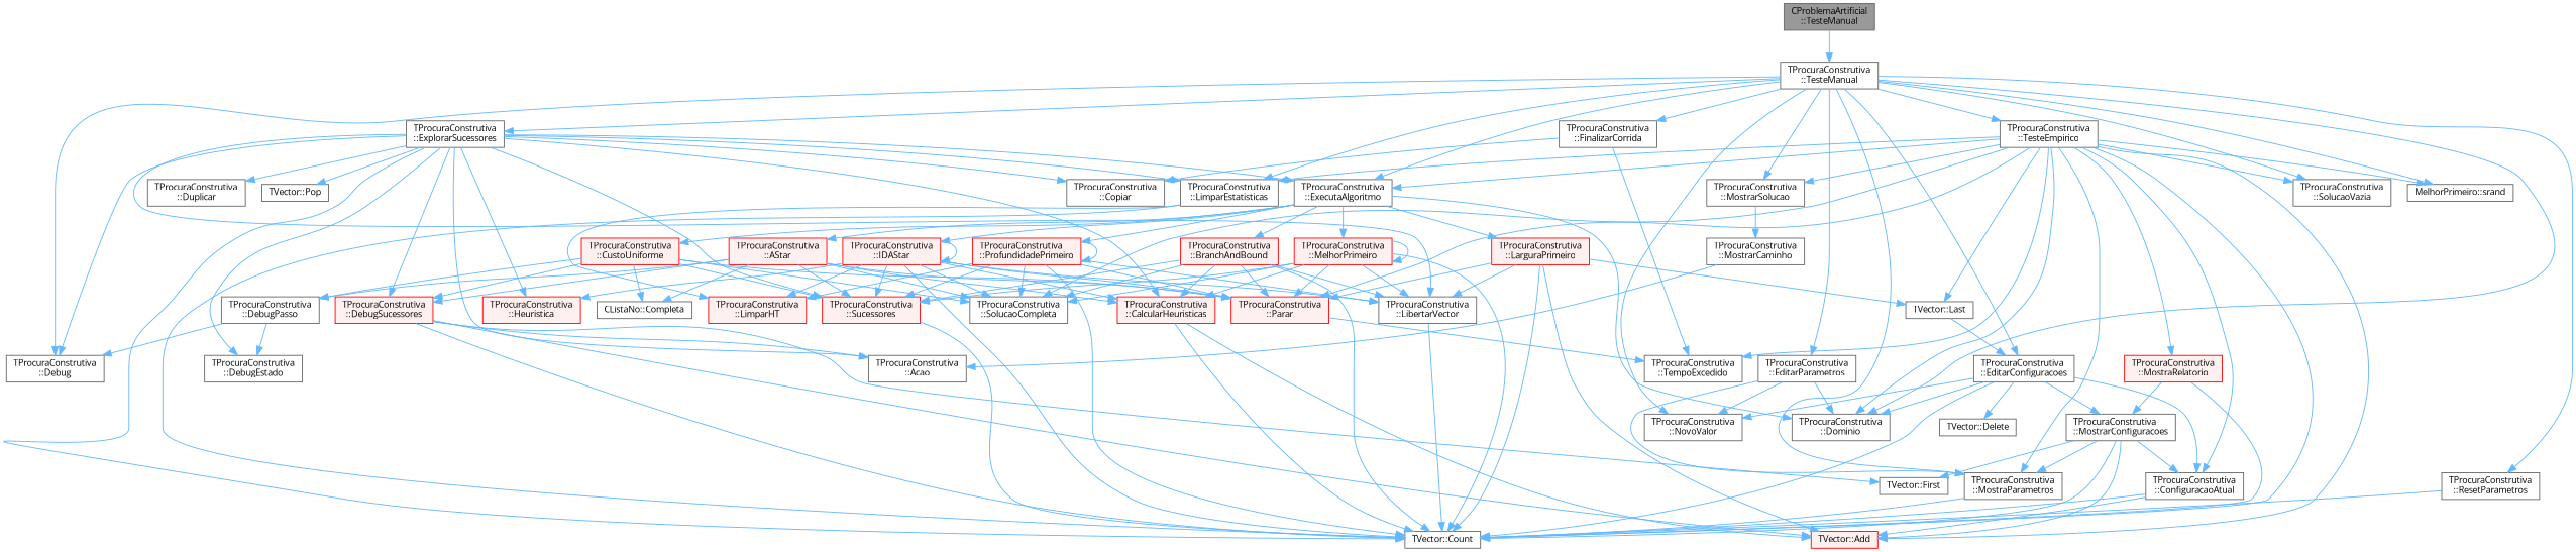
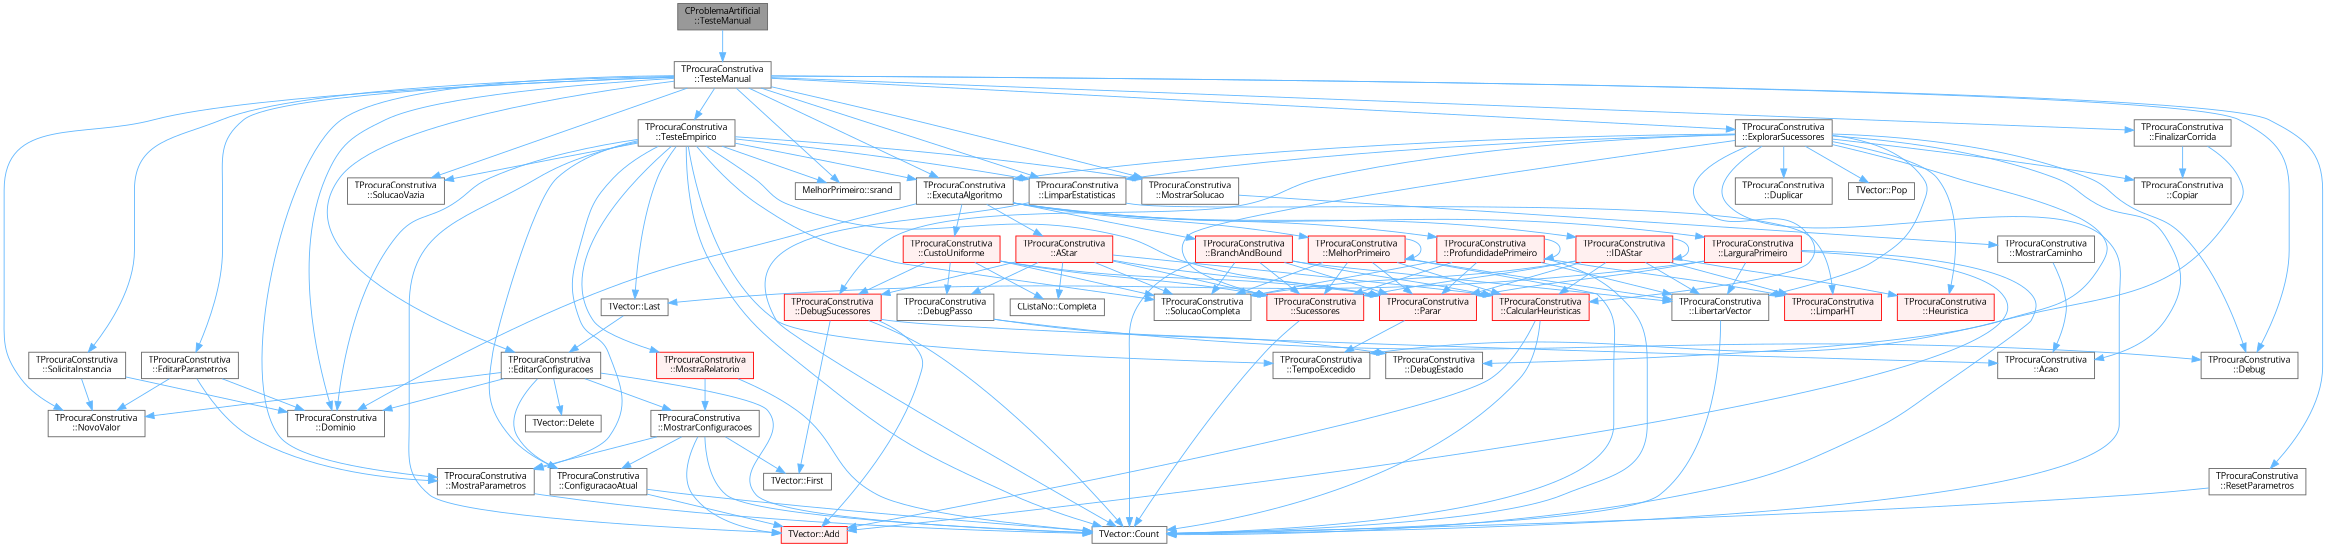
  digraph {
    fontname="Open Sans"
    rankdir=TB
    node [color=grey40 fillcolor=white fontname="Open Sans" fontsize=10 shape=box style=filled]
    edge [color=steelblue1 fontname="Open Sans" fontsize=10 labelfontname=Helvetica labelfontsize=10 style=solid]
    n1 [color=gray40 fillcolor=grey60 fontcolor=black height=0.2 label="CProblemaArtificial\l::TesteManual" width=0.4]
    n2 [height=0.2 label="TProcuraConstrutiva\l::TesteManual" width=0.4]
    n3 [height=0.2 label="TProcuraConstrutiva\l::Debug" width=0.4]
    n4 [height=0.2 label="TProcuraConstrutiva\l::Dominio" width=0.4]
    n5 [height=0.2 label="TProcuraConstrutiva\l::EditarConfiguracoes" width=0.4]
    n6 [height=0.2 label="TProcuraConstrutiva\l::MostraParametros" width=0.4]
    n7 [height=0.2 label="TProcuraConstrutiva\l::NovoValor" width=0.4]
    n8 [height=0.2 label="TProcuraConstrutiva\l::EditarParametros" width=0.4]
    n9 [height=0.2 label="TProcuraConstrutiva\l::ExecutaAlgoritmo" width=0.4]
    n10 [height=0.2 label="TProcuraConstrutiva\l::ExplorarSucessores" width=0.4]
    n11 [height=0.2 label="TProcuraConstrutiva\l::LimparEstatisticas" width=0.4]
    n12 [height=0.2 label="TProcuraConstrutiva\l::FinalizarCorrida" width=0.4]
    n13 [height=0.2 label="TProcuraConstrutiva\l::MostrarSolucao" width=0.4]
    n14 [height=0.2 label="TProcuraConstrutiva\l::ResetParametros" width=0.4]
+   n15 [height=0.2 label="TProcuraConstrutiva\l::SolicitaInstancia" width=0.4]
    n16 [height=0.2 label="TProcuraConstrutiva\l::SolucaoVazia" width=0.4]
    n17 [height=0.2 label="MelhorPrimeiro::srand" width=0.4]
    n18 [height=0.2 label="TProcuraConstrutiva\l::TesteEmpirico" width=0.4]
    n19 [height=0.2 label="TProcuraConstrutiva\l::ConfiguracaoAtual" width=0.4]
    n20 [height=0.2 label="TVector::Count" width=0.4]
    n21 [height=0.2 label="TVector::Delete" width=0.4]
    n22 [height=0.2 label="TProcuraConstrutiva\l::MostrarConfiguracoes" width=0.4]
    n23 [color=red fillcolor="#FFF0F0" height=0.2 label="TProcuraConstrutiva\l::AStar" width=0.4]
    n24 [color=red fillcolor="#FFF0F0" height=0.2 label="TProcuraConstrutiva\l::BranchAndBound" width=0.4]
    n25 [color=red fillcolor="#FFF0F0" height=0.2 label="TProcuraConstrutiva\l::CustoUniforme" width=0.4]
    n26 [color=red fillcolor="#FFF0F0" height=0.2 label="TProcuraConstrutiva\l::IDAStar" width=0.4]
    n27 [color=red fillcolor="#FFF0F0" height=0.2 label="TProcuraConstrutiva\l::LarguraPrimeiro" width=0.4]
    n28 [color=red fillcolor="#FFF0F0" height=0.2 label="TProcuraConstrutiva\l::MelhorPrimeiro" width=0.4]
    n29 [color=red fillcolor="#FFF0F0" height=0.2 label="TProcuraConstrutiva\l::ProfundidadePrimeiro" width=0.4]
    n30 [color=red fillcolor="#FFF0F0" height=0.2 label="TProcuraConstrutiva\l::CalcularHeuristicas" width=0.4]
    n31 [color=red fillcolor="#FFF0F0" height=0.2 label="TProcuraConstrutiva\l::DebugSucessores" width=0.4]
    n32 [color=red fillcolor="#FFF0F0" height=0.2 label="TProcuraConstrutiva\l::Sucessores" width=0.4]
    n33 [height=0.2 label="TProcuraConstrutiva\l::DebugEstado" width=0.4]
    n34 [height=0.2 label="TProcuraConstrutiva\l::Acao" width=0.4]
    n35 [height=0.2 label="TProcuraConstrutiva\l::LibertarVector" width=0.4]
    n36 [color=red fillcolor="#FFF0F0" height=0.2 label="TProcuraConstrutiva\l::Heuristica" width=0.4]
    n37 [height=0.2 label="TProcuraConstrutiva\l::Copiar" width=0.4]
    n38 [height=0.2 label="TProcuraConstrutiva\l::Duplicar" width=0.4]
    n39 [height=0.2 label="TVector::Pop" width=0.4]
    n40 [color=red fillcolor="#FFF0F0" height=0.2 label="TProcuraConstrutiva\l::LimparHT" width=0.4]
    n41 [height=0.2 label="TProcuraConstrutiva\l::TempoExcedido" width=0.4]
    n42 [height=0.2 label="TProcuraConstrutiva\l::MostrarCaminho" width=0.4]
    n43 [height=0.2 label="TVector::Last" width=0.4]
    n44 [color=red fillcolor="#FFF0F0" height=0.2 label="TVector::Add" width=0.4]
    n45 [color=red fillcolor="#FFF0F0" height=0.2 label="TProcuraConstrutiva\l::Parar" width=0.4]
    n46 [height=0.2 label="TProcuraConstrutiva\l::SolucaoCompleta" width=0.4]
    n47 [color=red fillcolor="#FFF0F0" height=0.2 label="TProcuraConstrutiva\l::MostraRelatorio" width=0.4]
    n48 [height=0.2 label="TVector::First" width=0.4]
    n49 [height=0.2 label="CListaNo::Completa" width=0.4]
    n50 [height=0.2 label="TProcuraConstrutiva\l::DebugPasso" width=0.4]
    n1 -> n2
    n2 -> n3
    n2 -> n4
    n2 -> n5
    n2 -> n6
    n2 -> n7
    n2 -> n8
    n2 -> n9
    n2 -> n10
    n2 -> n11
    n2 -> n12
    n2 -> n13
    n2 -> n14
+   n2 -> n15
    n2 -> n16
    n2 -> n17
    n2 -> n18
    n5 -> n4
    n5 -> n7
    n5 -> n19
    n5 -> n20
    n5 -> n21
    n5 -> n22
    n6 -> n20
    n8 -> n4
    n8 -> n6
    n8 -> n7
    n9 -> n4
    n9 -> n23
    n9 -> n24
    n9 -> n25
    n9 -> n26
    n9 -> n27
    n9 -> n28
    n9 -> n29
    n10 -> n3
    n10 -> n9
    n10 -> n11
    n10 -> n20
    n10 -> n30
    n10 -> n31
    n10 -> n32
    n10 -> n33
    n10 -> n34
    n10 -> n35
    n10 -> n36
    n10 -> n37
    n10 -> n38
    n10 -> n39
    n11 -> n20
    n11 -> n40
    n12 -> n37
    n12 -> n41
    n13 -> n42
    n14 -> n20
+   n15 -> n4
+   n15 -> n7
    n18 -> n4
    n18 -> n6
    n18 -> n9
    n18 -> n11
    n18 -> n13
    n18 -> n16
    n18 -> n17
    n18 -> n19
    n18 -> n20
    n18 -> n41
    n18 -> n43
    n18 -> n44
    n18 -> n45
    n18 -> n46
    n18 -> n47
    n19 -> n20
    n19 -> n44
    n22 -> n6
    n22 -> n19
    n22 -> n20
    n22 -> n44
    n22 -> n48
    n23 -> n30
    n23 -> n31
    n23 -> n32
    n23 -> n45
    n23 -> n46
    n23 -> n49
    n23 -> n50
    n24 -> n20
    n24 -> n30
    n24 -> n32
    n24 -> n35
    n24 -> n45
    n24 -> n46
    n25 -> n31
    n25 -> n32
    n25 -> n45
    n25 -> n46
    n25 -> n49
    n25 -> n50
-   n26 -> n20
    n26 -> n26
    n26 -> n30
    n26 -> n32
    n26 -> n35
    n26 -> n36
    n26 -> n40
    n26 -> n45
    n26 -> n46
    n27 -> n20
    n27 -> n35
    n27 -> n43
    n27 -> n44
    n27 -> n45
    n28 -> n20
    n28 -> n28
    n28 -> n30
    n28 -> n32
    n28 -> n35
    n28 -> n45
    n28 -> n46
    n29 -> n20
    n29 -> n29
    n29 -> n32
    n29 -> n35
    n29 -> n40
    n29 -> n45
    n29 -> n46
    n30 -> n20
    n30 -> n44
    n31 -> n20
    n31 -> n34
    n31 -> n44
    n31 -> n48
    n32 -> n20
    n35 -> n20
    n42 -> n34
    n43 -> n5
    n45 -> n41
    n47 -> n20
    n47 -> n22
    n50 -> n3
    n50 -> n33
  }
